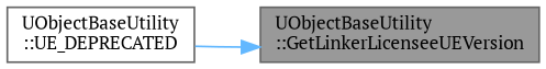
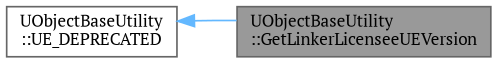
  digraph {
    rankdir=RL
    fontname="PT Serif"
    node [fontname="PT Serif" fontsize=10 shape=box style=filled]
    n1 [color=gray40 fillcolor=grey60 fontcolor=black height=0.2 label="UObjectBaseUtility\l::GetLinkerLicenseeUEVersion" width=0.4]
    n2 [color=grey40 fillcolor=white height=0.2 label="UObjectBaseUtility\l::UE_DEPRECATED" width=0.4]
-   n1 -> n2 [color=steelblue1 dir=back fontname="PT Serif" fontsize=10 labelfontname=Helvetica labelfontsize=10 style=solid]
+   n2 -> n1 [color=steelblue1 dir=back fontname="PT Serif" fontsize=10 labelfontname=Helvetica labelfontsize=10 style=solid]
  }
